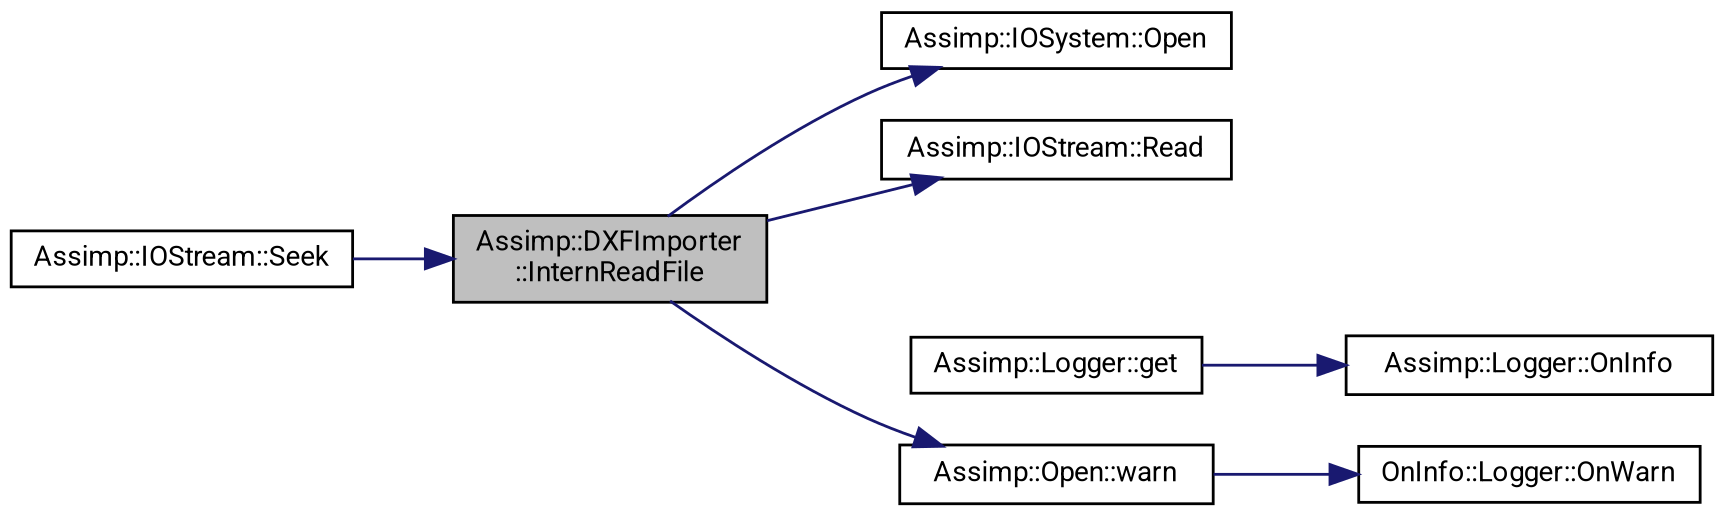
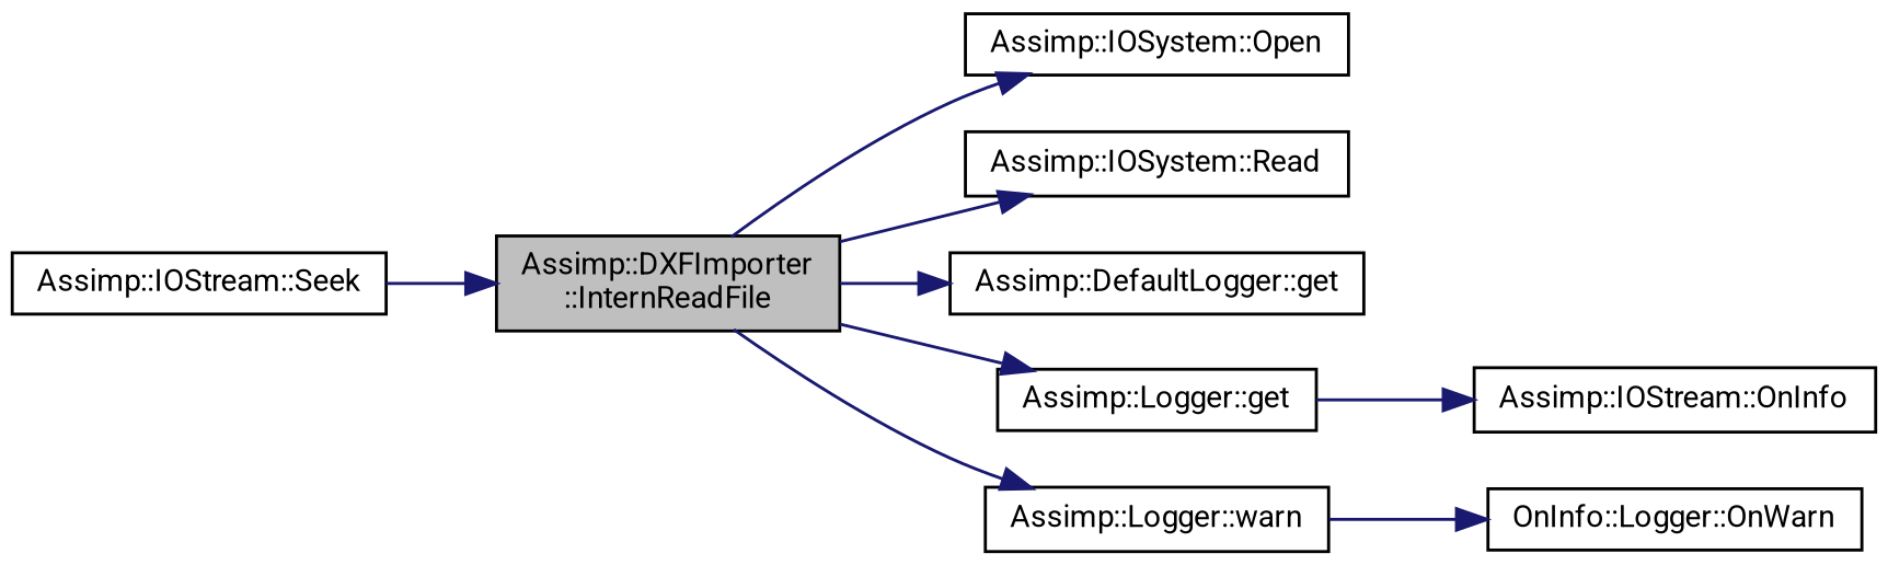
  digraph {
    fontname=Roboto
    rankdir=LR
    node [color=black fillcolor=white fontname=Roboto fontsize=10 shape=record style=filled]
    edge [color=midnightblue fontname=Roboto fontsize=10 labelfontname=Helvetica labelfontsize=10 style=solid]
    n1 [fillcolor=grey75 fontcolor=black height=0.2 label="Assimp::DXFImporter\l::InternReadFile" width=0.4]
    n2 [height=0.2 label="Assimp::IOSystem::Open" width=0.4]
-   n3 [height=0.2 label="Assimp::IOStream::Read" width=0.4]
+   n3 [height=0.2 label="Assimp::IOSystem::Read" width=0.4]
+   n4 [height=0.2 label="Assimp::DefaultLogger::get" width=0.4]
    n5 [height=0.2 label="Assimp::Logger::get" width=0.4]
-   n6 [height=0.2 label="Assimp::Open::warn" width=0.4]
+   n6 [height=0.2 label="Assimp::Logger::warn" width=0.4]
    n7 [height=0.2 label="Assimp::IOStream::Seek" width=0.4]
-   n8 [height=0.2 label="Assimp::Logger::OnInfo" width=0.4]
+   n8 [height=0.2 label="Assimp::IOStream::OnInfo" width=0.4]
    n9 [height=0.2 label="OnInfo::Logger::OnWarn" width=0.4]
    n1 -> n2
    n1 -> n3
+   n1 -> n4
+   n1 -> n5
    n1 -> n6
    n5 -> n8
    n6 -> n9
    n7 -> n1
  }
